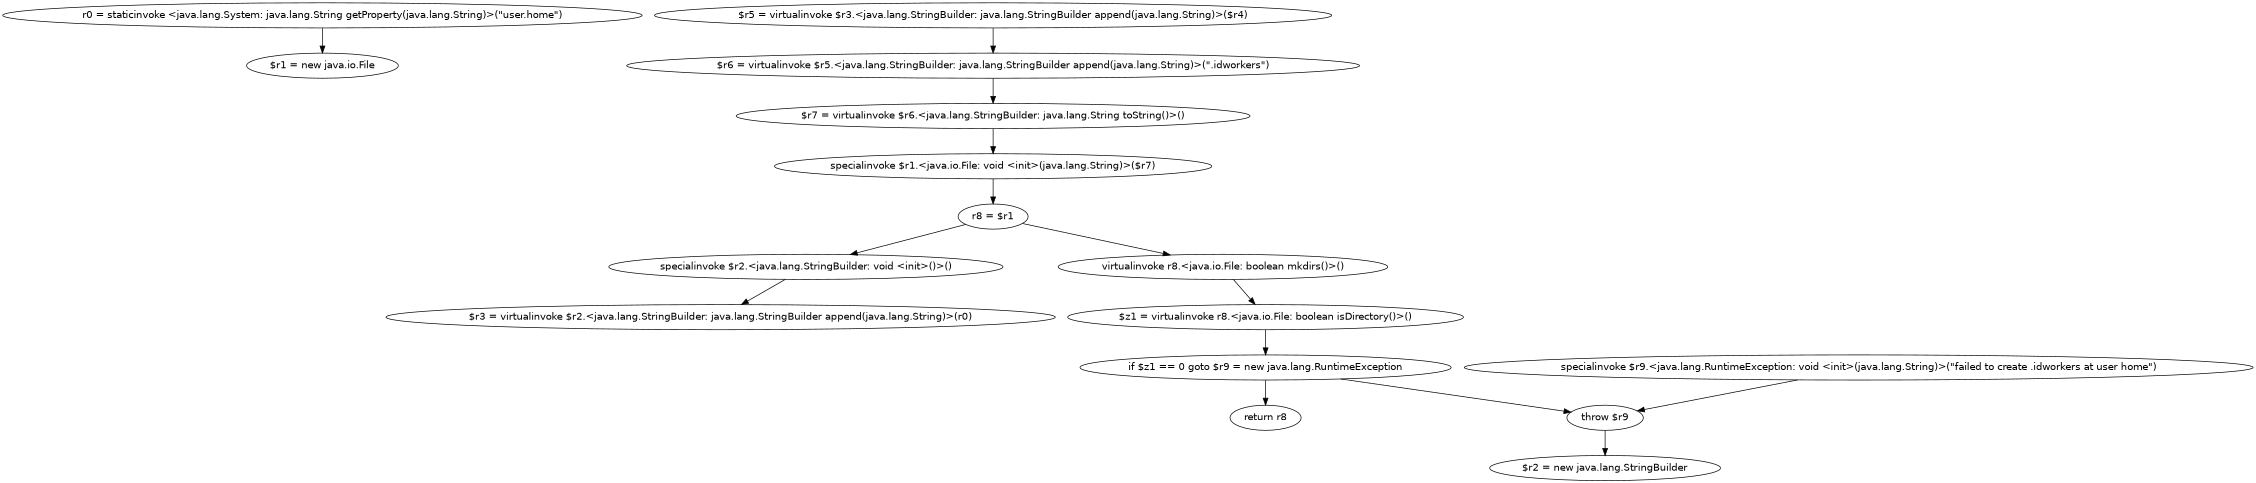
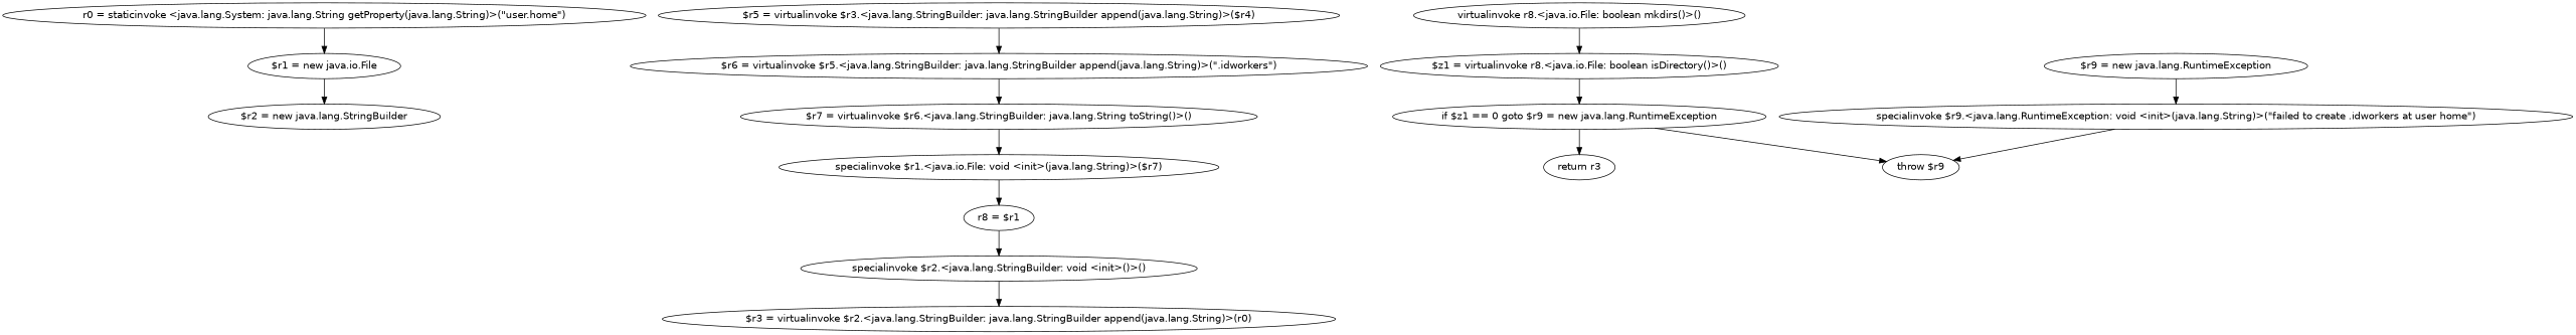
  digraph {
    fontname="DejaVu Sans"
    node [fontname="DejaVu Sans"]
    edge [fontname="DejaVu Sans"]
    "r0 = staticinvoke <java.lang.System: java.lang.String getProperty(java.lang.String)>(\"user.home\")"
    "$r1 = new java.io.File"
    "$r2 = new java.lang.StringBuilder"
    "specialinvoke $r2.<java.lang.StringBuilder: void <init>()>()"
    "$r3 = virtualinvoke $r2.<java.lang.StringBuilder: java.lang.StringBuilder append(java.lang.String)>(r0)"
    "$r5 = virtualinvoke $r3.<java.lang.StringBuilder: java.lang.StringBuilder append(java.lang.String)>($r4)"
    "$r6 = virtualinvoke $r5.<java.lang.StringBuilder: java.lang.StringBuilder append(java.lang.String)>(\".idworkers\")"
    "$r7 = virtualinvoke $r6.<java.lang.StringBuilder: java.lang.String toString()>()"
    "specialinvoke $r1.<java.io.File: void <init>(java.lang.String)>($r7)"
    "r8 = $r1"
    "virtualinvoke r8.<java.io.File: boolean mkdirs()>()"
    "$z1 = virtualinvoke r8.<java.io.File: boolean isDirectory()>()"
    "if $z1 == 0 goto $r9 = new java.lang.RuntimeException"
-   "return r8"
+   "return r8" [label="return r3"]
    "throw $r9"
+   "$r9 = new java.lang.RuntimeException"
    "specialinvoke $r9.<java.lang.RuntimeException: void <init>(java.lang.String)>(\"failed to create .idworkers at user home\")"
    "r0 = staticinvoke <java.lang.System: java.lang.String getProperty(java.lang.String)>(\"user.home\")" -> "$r1 = new java.io.File"
-   "throw $r9" -> "$r2 = new java.lang.StringBuilder"
+   "$r1 = new java.io.File" -> "$r2 = new java.lang.StringBuilder"
    "specialinvoke $r2.<java.lang.StringBuilder: void <init>()>()" -> "$r3 = virtualinvoke $r2.<java.lang.StringBuilder: java.lang.StringBuilder append(java.lang.String)>(r0)"
    "$r5 = virtualinvoke $r3.<java.lang.StringBuilder: java.lang.StringBuilder append(java.lang.String)>($r4)" -> "$r6 = virtualinvoke $r5.<java.lang.StringBuilder: java.lang.StringBuilder append(java.lang.String)>(\".idworkers\")"
    "$r6 = virtualinvoke $r5.<java.lang.StringBuilder: java.lang.StringBuilder append(java.lang.String)>(\".idworkers\")" -> "$r7 = virtualinvoke $r6.<java.lang.StringBuilder: java.lang.String toString()>()"
    "$r7 = virtualinvoke $r6.<java.lang.StringBuilder: java.lang.String toString()>()" -> "specialinvoke $r1.<java.io.File: void <init>(java.lang.String)>($r7)"
    "specialinvoke $r1.<java.io.File: void <init>(java.lang.String)>($r7)" -> "r8 = $r1"
    "r8 = $r1" -> "specialinvoke $r2.<java.lang.StringBuilder: void <init>()>()"
-   "r8 = $r1" -> "virtualinvoke r8.<java.io.File: boolean mkdirs()>()"
    "virtualinvoke r8.<java.io.File: boolean mkdirs()>()" -> "$z1 = virtualinvoke r8.<java.io.File: boolean isDirectory()>()"
    "$z1 = virtualinvoke r8.<java.io.File: boolean isDirectory()>()" -> "if $z1 == 0 goto $r9 = new java.lang.RuntimeException"
    "if $z1 == 0 goto $r9 = new java.lang.RuntimeException" -> "return r8"
    "if $z1 == 0 goto $r9 = new java.lang.RuntimeException" -> "throw $r9"
+   "$r9 = new java.lang.RuntimeException" -> "specialinvoke $r9.<java.lang.RuntimeException: void <init>(java.lang.String)>(\"failed to create .idworkers at user home\")"
    "specialinvoke $r9.<java.lang.RuntimeException: void <init>(java.lang.String)>(\"failed to create .idworkers at user home\")" -> "throw $r9"
  }
